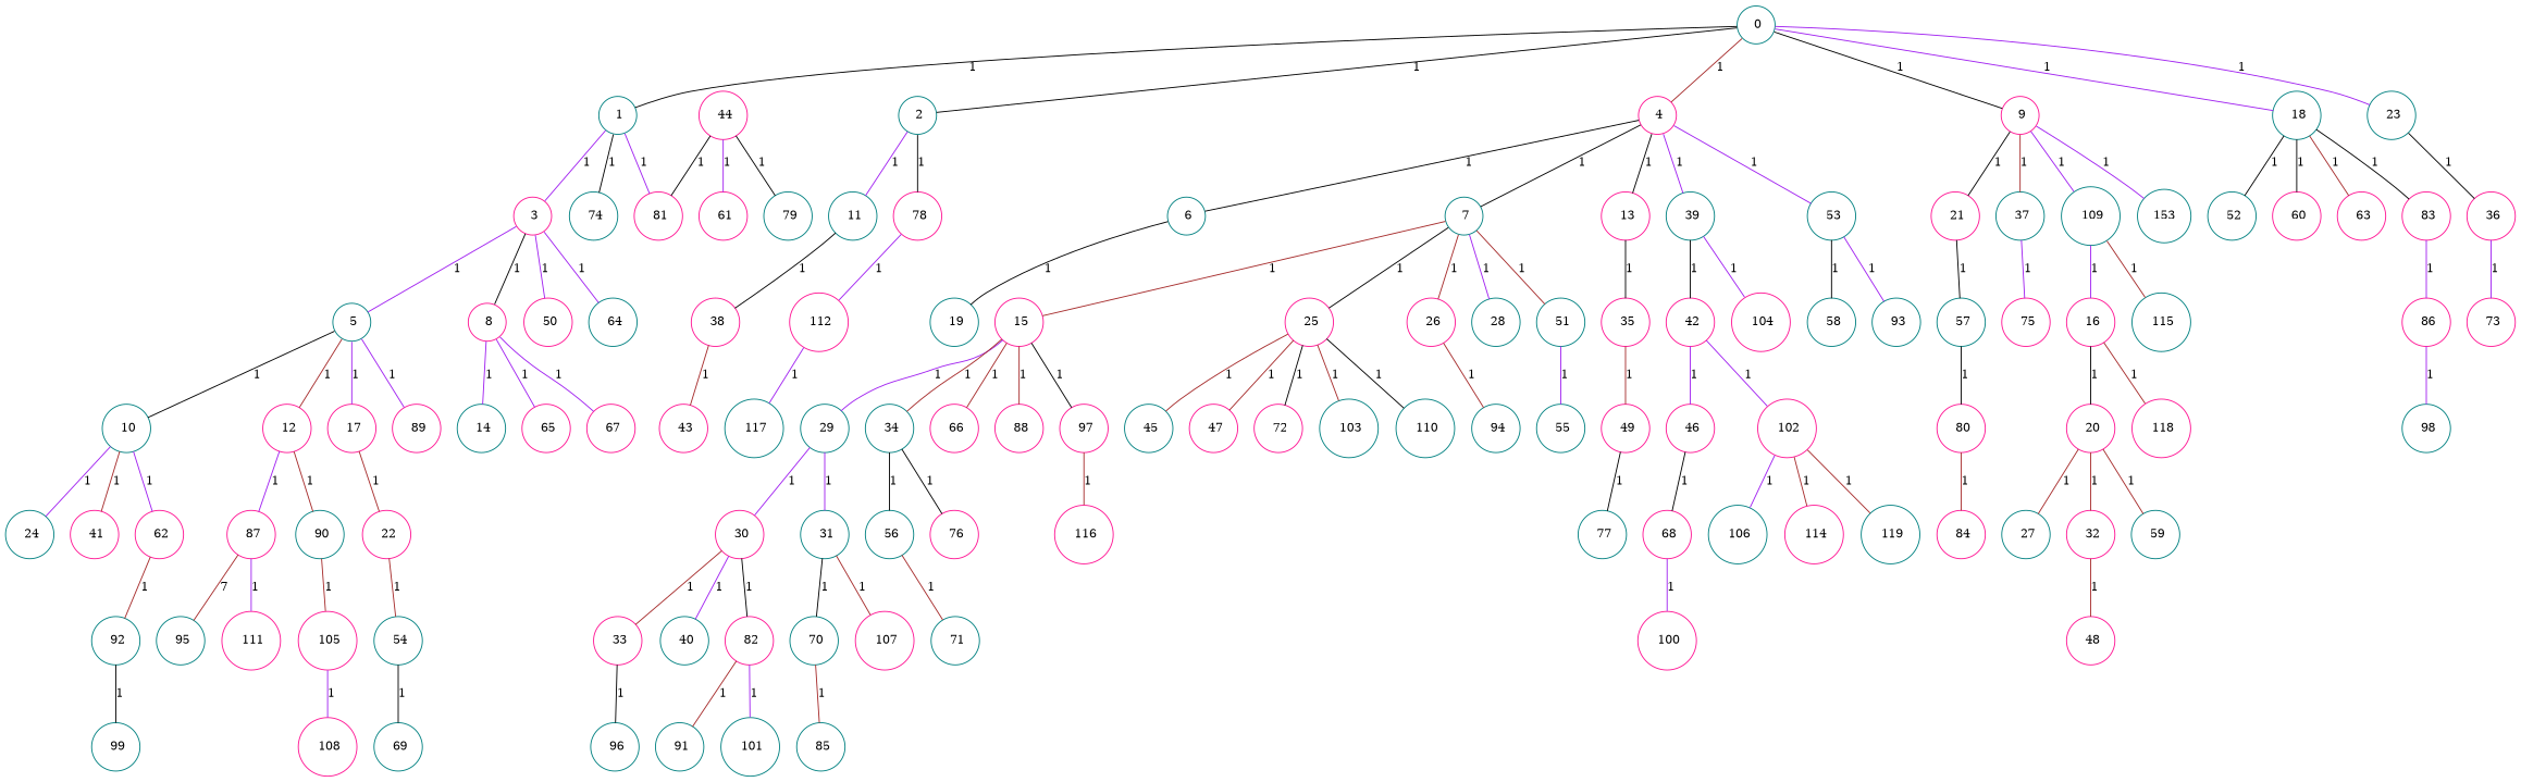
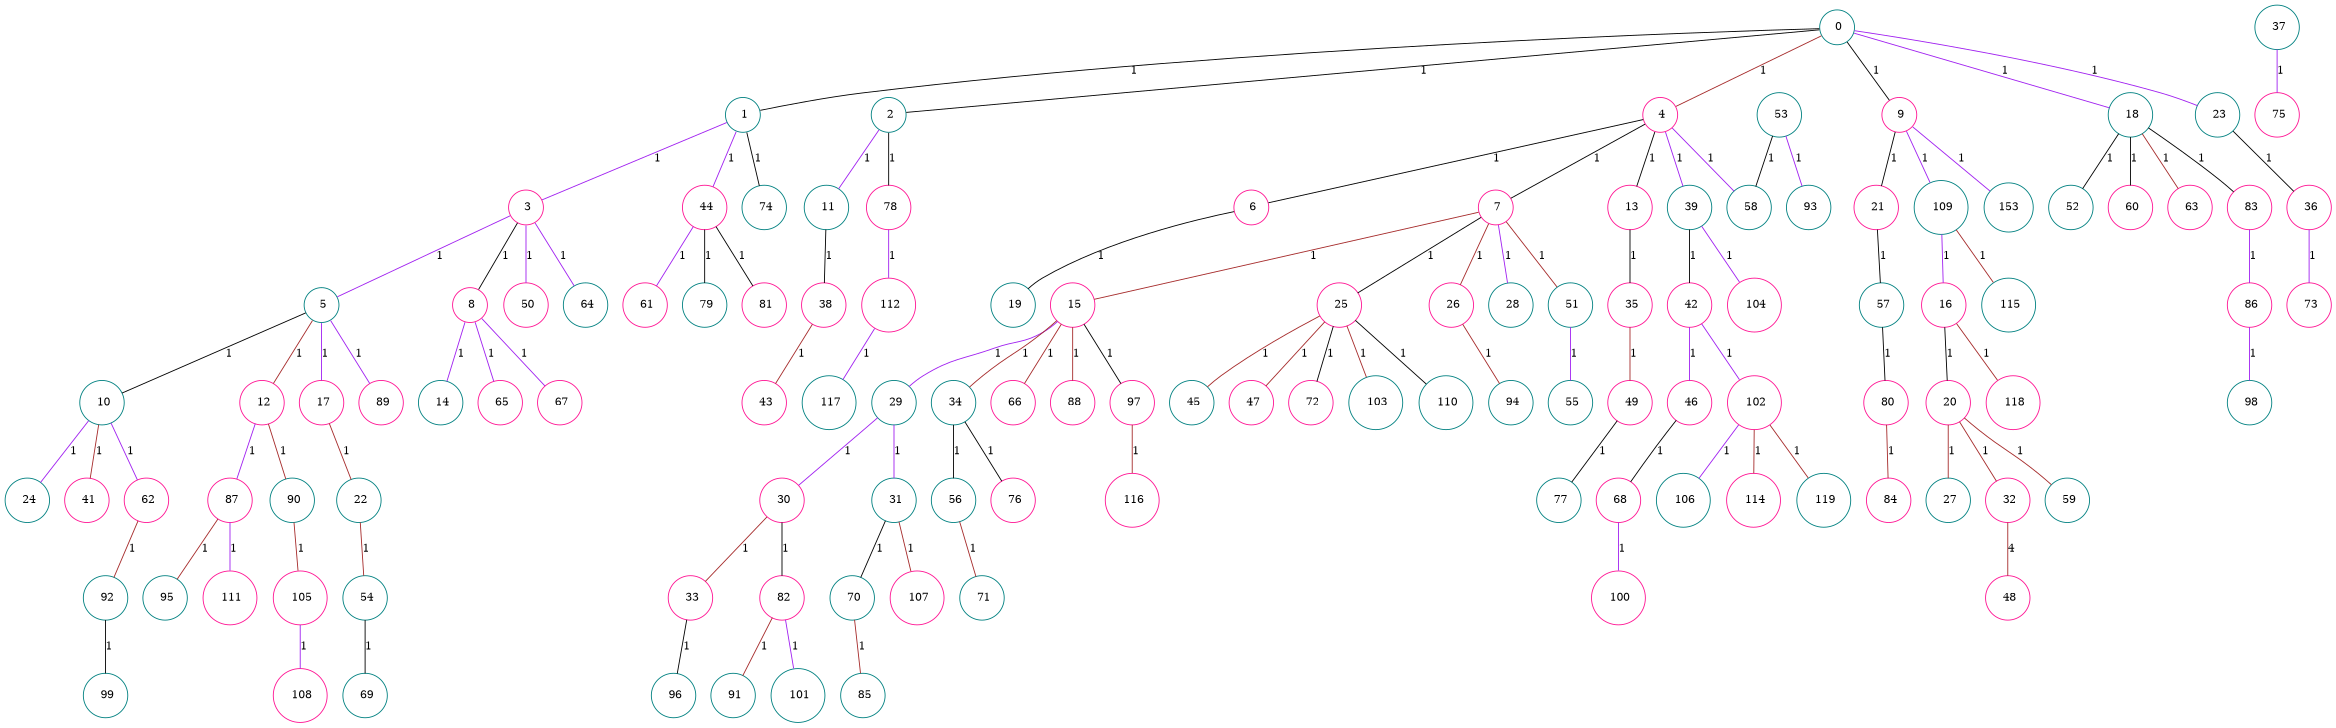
  graph {
    fixedsize="true;"
    node [color=deeppink fontsize=12 hight=.12 shape=circle]
    edge [color=purple fontsize=12]
    n1 [color=teal label=" 0" width=.12]
    n2 [color=teal label=" 1" width=.12]
    n3 [color=teal label=" 2" width=.12]
    n4 [label=" 4" width=.12]
    n5 [label=" 9" width=.12]
    n6 [color=teal label=" 18" width=.12]
    n7 [color=teal label=" 23" width=.12]
    n8 [label=" 3" width=.12]
    n9 [label=" 44" width=.12]
    n10 [color=teal label=" 74" width=.12]
    n11 [color=teal label=" 11" width=.12]
    n12 [label=" 78" width=.12]
-   n13 [color=teal label=" 6" width=.12]
-   n14 [color=teal label=" 7" width=.12]
+   n13 [label=" 6" width=.12]
+   n14 [label=" 7" width=.12]
    n15 [label=" 13" width=.12]
    n16 [color=teal label=" 39" width=.12]
    n17 [color=teal label=" 53" width=.12]
    n18 [label=" 21" width=.12]
    n19 [color=teal label=" 37" width=.12]
    n20 [color=teal label=" 109" width=.12]
    n21 [color=teal label=153 width=.12]
    n22 [label=" 16" width=.12]
    n23 [label=" 20" width=.12]
    n24 [label=" 118" width=.12]
    n25 [color=teal label=" 52" width=.12]
    n26 [label=" 60" width=.12]
    n27 [label=" 63" width=.12]
    n28 [label=" 83" width=.12]
    n29 [label=" 36" width=.12]
    n30 [color=teal label=" 5" width=.12]
    n31 [label=" 8" width=.12]
    n32 [label=" 50" width=.12]
    n33 [color=teal label=" 64" width=.12]
    n34 [label=" 61" width=.12]
    n35 [color=teal label=" 79" width=.12]
    n36 [label=" 81" width=.12]
    n37 [label=" 38" width=.12]
    n38 [label=" 112" width=.12]
    n39 [color=teal label=" 10" width=.12]
    n40 [label=" 12" width=.12]
    n41 [label=" 17" width=.12]
    n42 [label=" 89" width=.12]
    n43 [color=teal label=" 14" width=.12]
    n44 [label=" 65" width=.12]
    n45 [label=" 67" width=.12]
    n46 [color=teal label=" 19" width=.12]
    n47 [label=" 15" width=.12]
    n48 [label=" 25" width=.12]
    n49 [label=" 26" width=.12]
    n50 [color=teal label=" 28" width=.12]
    n51 [color=teal label=" 51" width=.12]
    n52 [label=" 35" width=.12]
    n53 [label=" 42" width=.12]
    n54 [label=" 104" width=.12]
    n55 [color=teal label=" 58" width=.12]
    n56 [color=teal label=" 93" width=.12]
    n57 [color=teal label=" 24" width=.12]
    n58 [label=" 41" width=.12]
    n59 [label=" 62" width=.12]
    n60 [label=" 87" width=.12]
    n61 [color=teal label=" 90" width=.12]
-   n62 [label=" 22" width=.12]
+   n62 [color=teal label=" 22" width=.12]
    n63 [color=teal label=" 29" width=.12]
    n64 [color=teal label=" 34" width=.12]
    n65 [label=" 66" width=.12]
    n66 [label=" 88" width=.12]
    n67 [label=" 97" width=.12]
    n68 [color=teal label=" 45" width=.12]
    n69 [label=" 47" width=.12]
    n70 [label=" 72" width=.12]
    n71 [color=teal label=" 103" width=.12]
    n72 [color=teal label=" 110" width=.12]
    n73 [color=teal label=" 94" width=.12]
    n74 [color=teal label=" 55" width=.12]
    n75 [color=teal label=" 57" width=.12]
    n76 [label=" 75" width=.12]
    n77 [color=teal label=" 115" width=.12]
    n78 [color=teal label=" 92" width=.12]
    n79 [label=" 43" width=.12]
    n80 [color=teal label=" 95" width=.12]
    n81 [label=" 111" width=.12]
    n82 [label=" 105" width=.12]
    n83 [label=" 49" width=.12]
    n84 [label=" 30" width=.12]
    n85 [color=teal label=" 31" width=.12]
    n86 [color=teal label=" 56" width=.12]
    n87 [label=" 76" width=.12]
    n88 [label=" 116" width=.12]
    n89 [color=teal label=" 27" width=.12]
    n90 [label=" 32" width=.12]
    n91 [color=teal label=" 59" width=.12]
    n92 [color=teal label=" 54" width=.12]
    n93 [label=" 86" width=.12]
    n94 [label=" 48" width=.12]
    n95 [label=" 80" width=.12]
    n96 [color=teal label=" 69" width=.12]
    n97 [label=" 73" width=.12]
    n98 [label=" 33" width=.12]
-   n99 [color=teal label=" 40" width=.12]
    n100 [label=" 82" width=.12]
    n101 [color=teal label=" 70" width=.12]
    n102 [label=" 107" width=.12]
    n103 [color=teal label=" 96" width=.12]
    n104 [color=teal label=" 91" width=.12]
    n105 [color=teal label=" 101" width=.12]
    n106 [color=teal label=" 85" width=.12]
    n107 [color=teal label=" 71" width=.12]
    n108 [color=teal label=" 77" width=.12]
    n109 [label=" 46" width=.12]
    n110 [label=" 102" width=.12]
    n111 [label=" 68" width=.12]
    n112 [color=teal label=" 106" width=.12]
    n113 [label=" 114" width=.12]
    n114 [color=teal label=" 119" width=.12]
    n115 [label=" 100" width=.12]
    n116 [label=" 108" width=.12]
    n117 [label=" 84" width=.12]
    n118 [color=teal label=" 99" width=.12]
    n119 [color=teal label=" 117" width=.12]
    n120 [color=teal label=" 98" width=.12]
    n1 -- n2 [color=black label=1]
    n1 -- n3 [color=black label=1]
    n1 -- n4 [color=brown label=1]
    n1 -- n5 [color=black label=1]
    n1 -- n6 [label=1]
    n1 -- n7 [label=1]
    n2 -- n8 [label=1]
-   n2 -- n36 [label=1]
+   n2 -- n9 [label=1]
    n2 -- n10 [color=black label=1]
    n3 -- n11 [label=1]
    n3 -- n12 [color=black label=1]
    n4 -- n13 [color=black label=1]
    n4 -- n14 [color=black label=1]
    n4 -- n15 [color=black label=1]
    n4 -- n16 [label=1]
-   n4 -- n17 [label=1]
+   n4 -- n55 [label=1]
    n5 -- n18 [color=black label=1]
-   n5 -- n19 [color=brown label=1]
    n5 -- n20 [label=1]
    n5 -- n21 [label=1]
    n6 -- n25 [color=black label=1]
    n6 -- n26 [color=black label=1]
    n6 -- n27 [color=brown label=1]
    n6 -- n28 [color=black label=1]
    n7 -- n29 [color=black label=1]
    n8 -- n30 [label=1]
    n8 -- n31 [color=black label=1]
    n8 -- n32 [label=1]
    n8 -- n33 [label=1]
    n9 -- n34 [label=1]
    n9 -- n35 [color=black label=1]
    n9 -- n36 [color=black label=1]
    n11 -- n37 [color=black label=1]
    n12 -- n38 [label=1]
    n13 -- n46 [color=black label=1]
    n14 -- n47 [color=brown label=1]
    n14 -- n48 [color=black label=1]
    n14 -- n49 [color=brown label=1]
    n14 -- n50 [label=1]
    n14 -- n51 [color=brown label=1]
    n15 -- n52 [color=black label=1]
    n16 -- n53 [color=black label=1]
    n16 -- n54 [label=1]
    n17 -- n55 [color=black label=1]
    n17 -- n56 [label=1]
    n18 -- n75 [color=black label=1]
    n19 -- n76 [label=1]
    n20 -- n22 [label=1]
    n20 -- n77 [color=brown label=1]
    n22 -- n23 [color=black label=1]
    n22 -- n24 [color=brown label=1]
    n23 -- n89 [color=brown label=1]
    n23 -- n90 [color=brown label=1]
    n23 -- n91 [color=brown label=1]
    n28 -- n93 [label=1]
    n29 -- n97 [label=1]
    n30 -- n39 [color=black label=1]
    n30 -- n40 [color=brown label=1]
    n30 -- n41 [label=1]
    n30 -- n42 [label=1]
    n31 -- n43 [label=1]
    n31 -- n44 [label=1]
    n31 -- n45 [label=1]
    n37 -- n79 [color=brown label=1]
    n38 -- n119 [label=1]
    n39 -- n57 [label=1]
    n39 -- n58 [color=brown label=1]
    n39 -- n59 [label=1]
    n40 -- n60 [label=1]
    n40 -- n61 [color=brown label=1]
    n41 -- n62 [color=brown label=1]
    n47 -- n63 [label=1]
    n47 -- n64 [color=brown label=1]
    n47 -- n65 [color=brown label=1]
    n47 -- n66 [color=brown label=1]
    n47 -- n67 [color=black label=1]
    n48 -- n68 [color=brown label=1]
    n48 -- n69 [color=brown label=1]
    n48 -- n70 [color=black label=1]
    n48 -- n71 [color=brown label=1]
    n48 -- n72 [color=black label=1]
    n49 -- n73 [color=brown label=1]
    n51 -- n74 [label=1]
    n52 -- n83 [color=brown label=1]
    n53 -- n109 [label=1]
    n53 -- n110 [label=1]
    n59 -- n78 [color=brown label=1]
-   n60 -- n80 [color=brown label=7]
+   n60 -- n80 [color=brown label=1]
    n60 -- n81 [label=1]
    n61 -- n82 [color=brown label=1]
    n62 -- n92 [color=brown label=1]
    n63 -- n84 [label=1]
    n63 -- n85 [label=1]
    n64 -- n86 [color=black label=1]
    n64 -- n87 [color=black label=1]
    n67 -- n88 [color=brown label=1]
    n75 -- n95 [color=black label=1]
    n78 -- n118 [color=black label=1]
    n82 -- n116 [label=1]
    n83 -- n108 [color=black label=1]
    n84 -- n98 [color=brown label=1]
-   n84 -- n99 [label=1]
    n84 -- n100 [color=black label=1]
    n85 -- n101 [color=black label=1]
    n85 -- n102 [color=brown label=1]
    n86 -- n107 [color=brown label=1]
-   n90 -- n94 [color=brown label=1]
+   n90 -- n94 [color=brown label=4]
    n92 -- n96 [color=black label=1]
    n93 -- n120 [label=1]
    n95 -- n117 [color=brown label=1]
    n98 -- n103 [color=black label=1]
    n100 -- n104 [color=brown label=1]
    n100 -- n105 [label=1]
    n101 -- n106 [color=brown label=1]
    n109 -- n111 [color=black label=1]
    n110 -- n112 [label=1]
    n110 -- n113 [color=brown label=1]
    n110 -- n114 [color=brown label=1]
    n111 -- n115 [label=1]
  }
